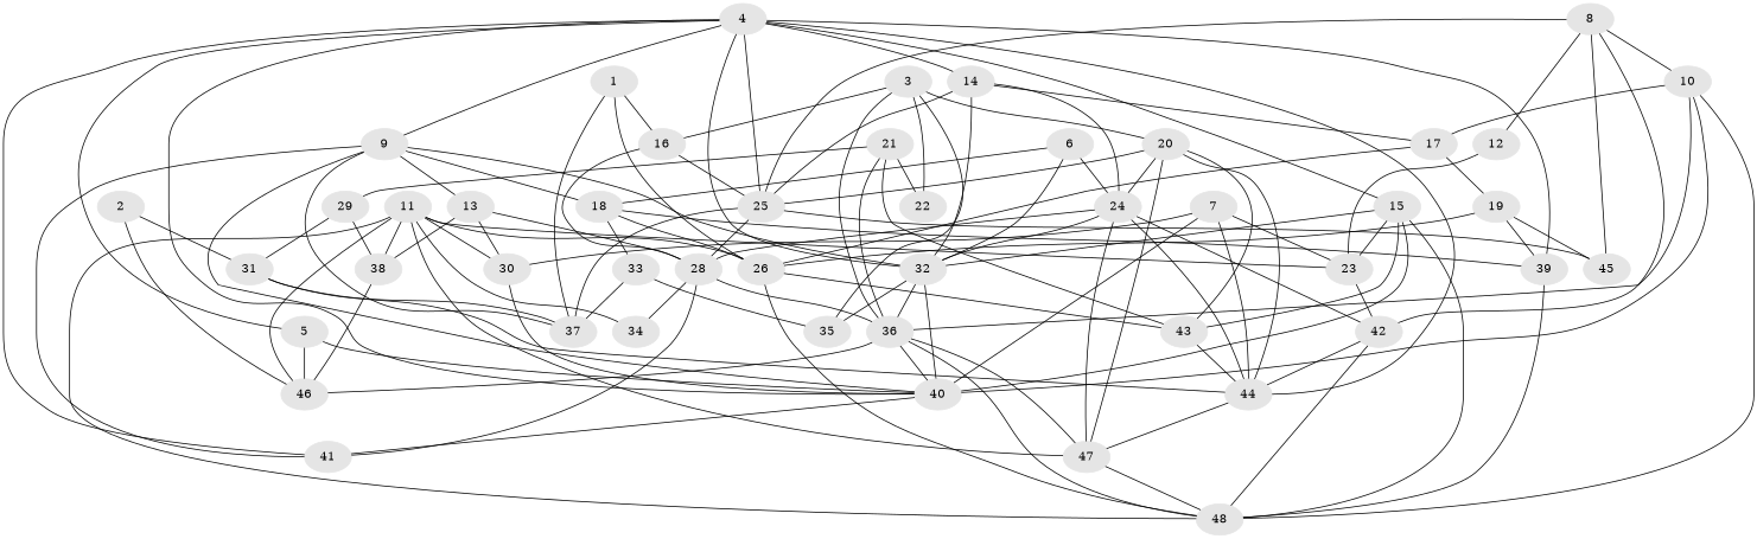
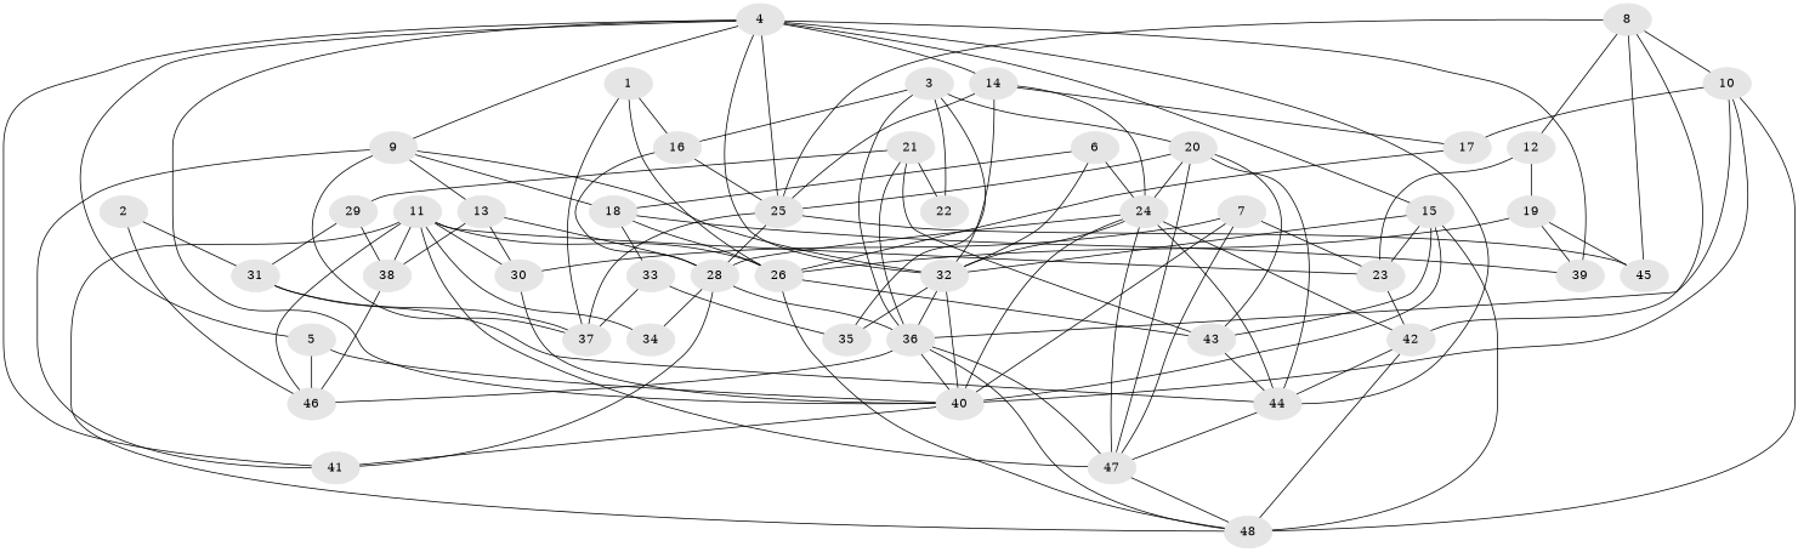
  graph {
    node [color=gray90 style=filled]
    edge [weight=1.0]
    1
    16
    26
    37
    25
    28
    48
    43
    2
    31
    46
    44
    3
    20
    22
    35
    36
    24
    47
    40
    4
    5
    9
    14
    15
    32
    39
    41
    18
    13
    17
    23
    45
    6
    33
    42
    7
    30
    8
    10
    12
    38
    19
    11
    34
    21
    29
    1 -- 16
    1 -- 26
    1 -- 37
    16 -- 25 [weight=2.0]
    16 -- 28 [weight=2.0]
    26 -- 48
    26 -- 43
    25 -- 37 [weight=2.0]
    25 -- 28
    25 -- 45
    28 -- 36
    28 -- 41
    28 -- 34
    43 -- 44
    2 -- 31
    2 -- 46
    31 -- 37
    31 -- 44
    44 -- 47
    3 -- 16
    3 -- 20
    3 -- 22
    3 -- 35
    3 -- 36
    20 -- 25
    20 -- 43
    20 -- 44
    20 -- 24
    20 -- 47 [weight=2.0]
    36 -- 48
    36 -- 46
    36 -- 47
    36 -- 40
    24 -- 28
    24 -- 44
    24 -- 47 [weight=3.0]
-   9 -- 40 [weight=2.0]
+   24 -- 40 [weight=2.0]
    24 -- 32
    24 -- 42
    47 -- 48
    40 -- 41
    4 -- 25
    4 -- 44
    4 -- 40
    4 -- 5
    4 -- 9
    4 -- 14 [weight=2.0]
    4 -- 15
    4 -- 32
    4 -- 39
    4 -- 41
    5 -- 46
    5 -- 40
    9 -- 37
    9 -- 32
    9 -- 41
    9 -- 18
    9 -- 13
    14 -- 25
    14 -- 24
    14 -- 32
    14 -- 17
    15 -- 48
    15 -- 43
    15 -- 40
    15 -- 32
    15 -- 23
    32 -- 35
    32 -- 36
    32 -- 40
-   39 -- 48 [weight=2.0]
    18 -- 26
    18 -- 39
    18 -- 33 [weight=2.0]
    13 -- 28
    13 -- 30
    13 -- 38 [weight=2.0]
    17 -- 26
-   17 -- 19
+   12 -- 19
    23 -- 42
    6 -- 24
    6 -- 32
    6 -- 18
    33 -- 37
    33 -- 35
    42 -- 48
    42 -- 44
-   7 -- 44
+   7 -- 47
    7 -- 40 [weight=3.0]
    7 -- 23
    7 -- 30
    30 -- 40
    8 -- 25 [weight=2.0]
    8 -- 45
    8 -- 42
    8 -- 10
    8 -- 12
    10 -- 48
    10 -- 36
    10 -- 40
    10 -- 17 [weight=2.0]
    12 -- 23
    38 -- 46
    19 -- 26
    19 -- 39
    19 -- 45
    11 -- 26
    11 -- 48 [weight=2.0]
    11 -- 46
    11 -- 47
    11 -- 23
    11 -- 30
    11 -- 38
    11 -- 34
    21 -- 43 [weight=2.0]
    21 -- 22
    21 -- 36
    21 -- 29
    29 -- 31
    29 -- 38
  }
